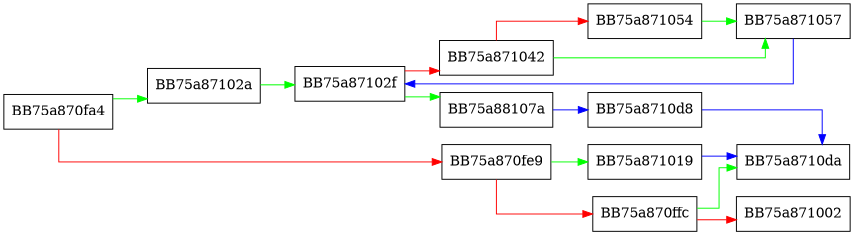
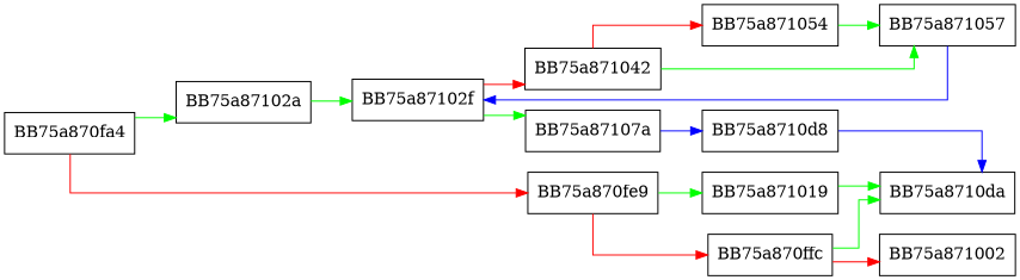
  digraph {
    rankdir=LR
    splines=ortho
    node [shape=box]
    edge [color=green]
    BB75a870fa4
    BB75a87102a
    BB75a870fe9
    BB75a87102f
    BB75a871019
    BB75a870ffc
-   BB75a87107a [label=BB75a88107a]
+   BB75a87107a
    BB75a871042
    BB75a8710da
    BB75a871002
    BB75a8710d8
    BB75a871057
    BB75a871054
    BB75a870fa4 -> BB75a87102a
    BB75a870fa4 -> BB75a870fe9 [color=red]
    BB75a87102a -> BB75a87102f
    BB75a870fe9 -> BB75a871019
    BB75a870fe9 -> BB75a870ffc [color=red]
    BB75a87102f -> BB75a87107a
    BB75a87102f -> BB75a871042 [color=red]
-   BB75a871019 -> BB75a8710da [color=blue]
+   BB75a871019 -> BB75a8710da
    BB75a870ffc -> BB75a8710da
    BB75a870ffc -> BB75a871002 [color=red]
    BB75a87107a -> BB75a8710d8 [color=blue]
    BB75a871042 -> BB75a871057
    BB75a871042 -> BB75a871054 [color=red]
    BB75a8710d8 -> BB75a8710da [color=blue]
    BB75a871057 -> BB75a87102f [color=blue]
    BB75a871054 -> BB75a871057
  }
